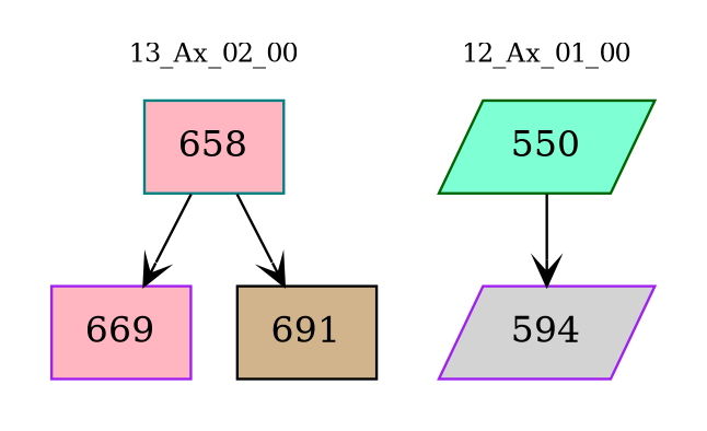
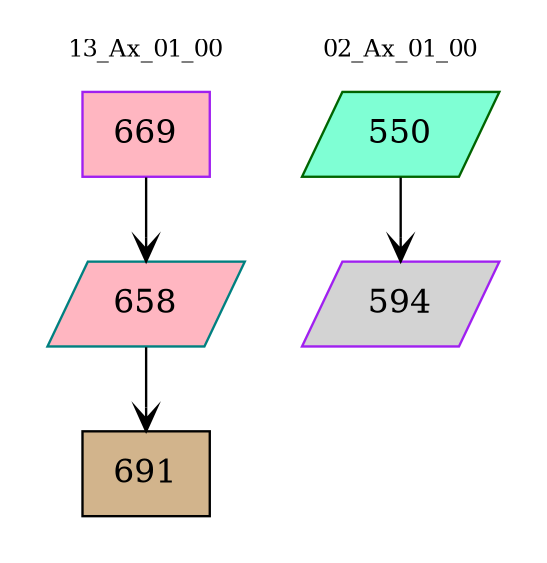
  digraph {
    node [color=purple fillcolor=lightpink shape=parallelogram style=filled]
    edge [arrowhead=vee color=black]
    n1 [label=669 shape=box]
-   n2 [color=teal label=658 shape=box]
+   n2 [color=teal label=658]
    n3 [color=black fillcolor=tan label=691 shape=box]
    n4 [color=darkgreen fillcolor=aquamarine label=550]
    n5 [fillcolor=lightgrey label=594]
    subgraph cluster_1 {
      color=white
      fontsize=10
-     label="13_Ax_02_00"
+     label="13_Ax_01_00"
      n1
      n2
      n3
    }
    subgraph cluster_2 {
      color=white
      fontsize=10
-     label="12_Ax_01_00"
+     label="02_Ax_01_00"
      n4
      n5
    }
-   n2 -> n1
+   n1 -> n2
    n2 -> n3
    n4 -> n5
  }
